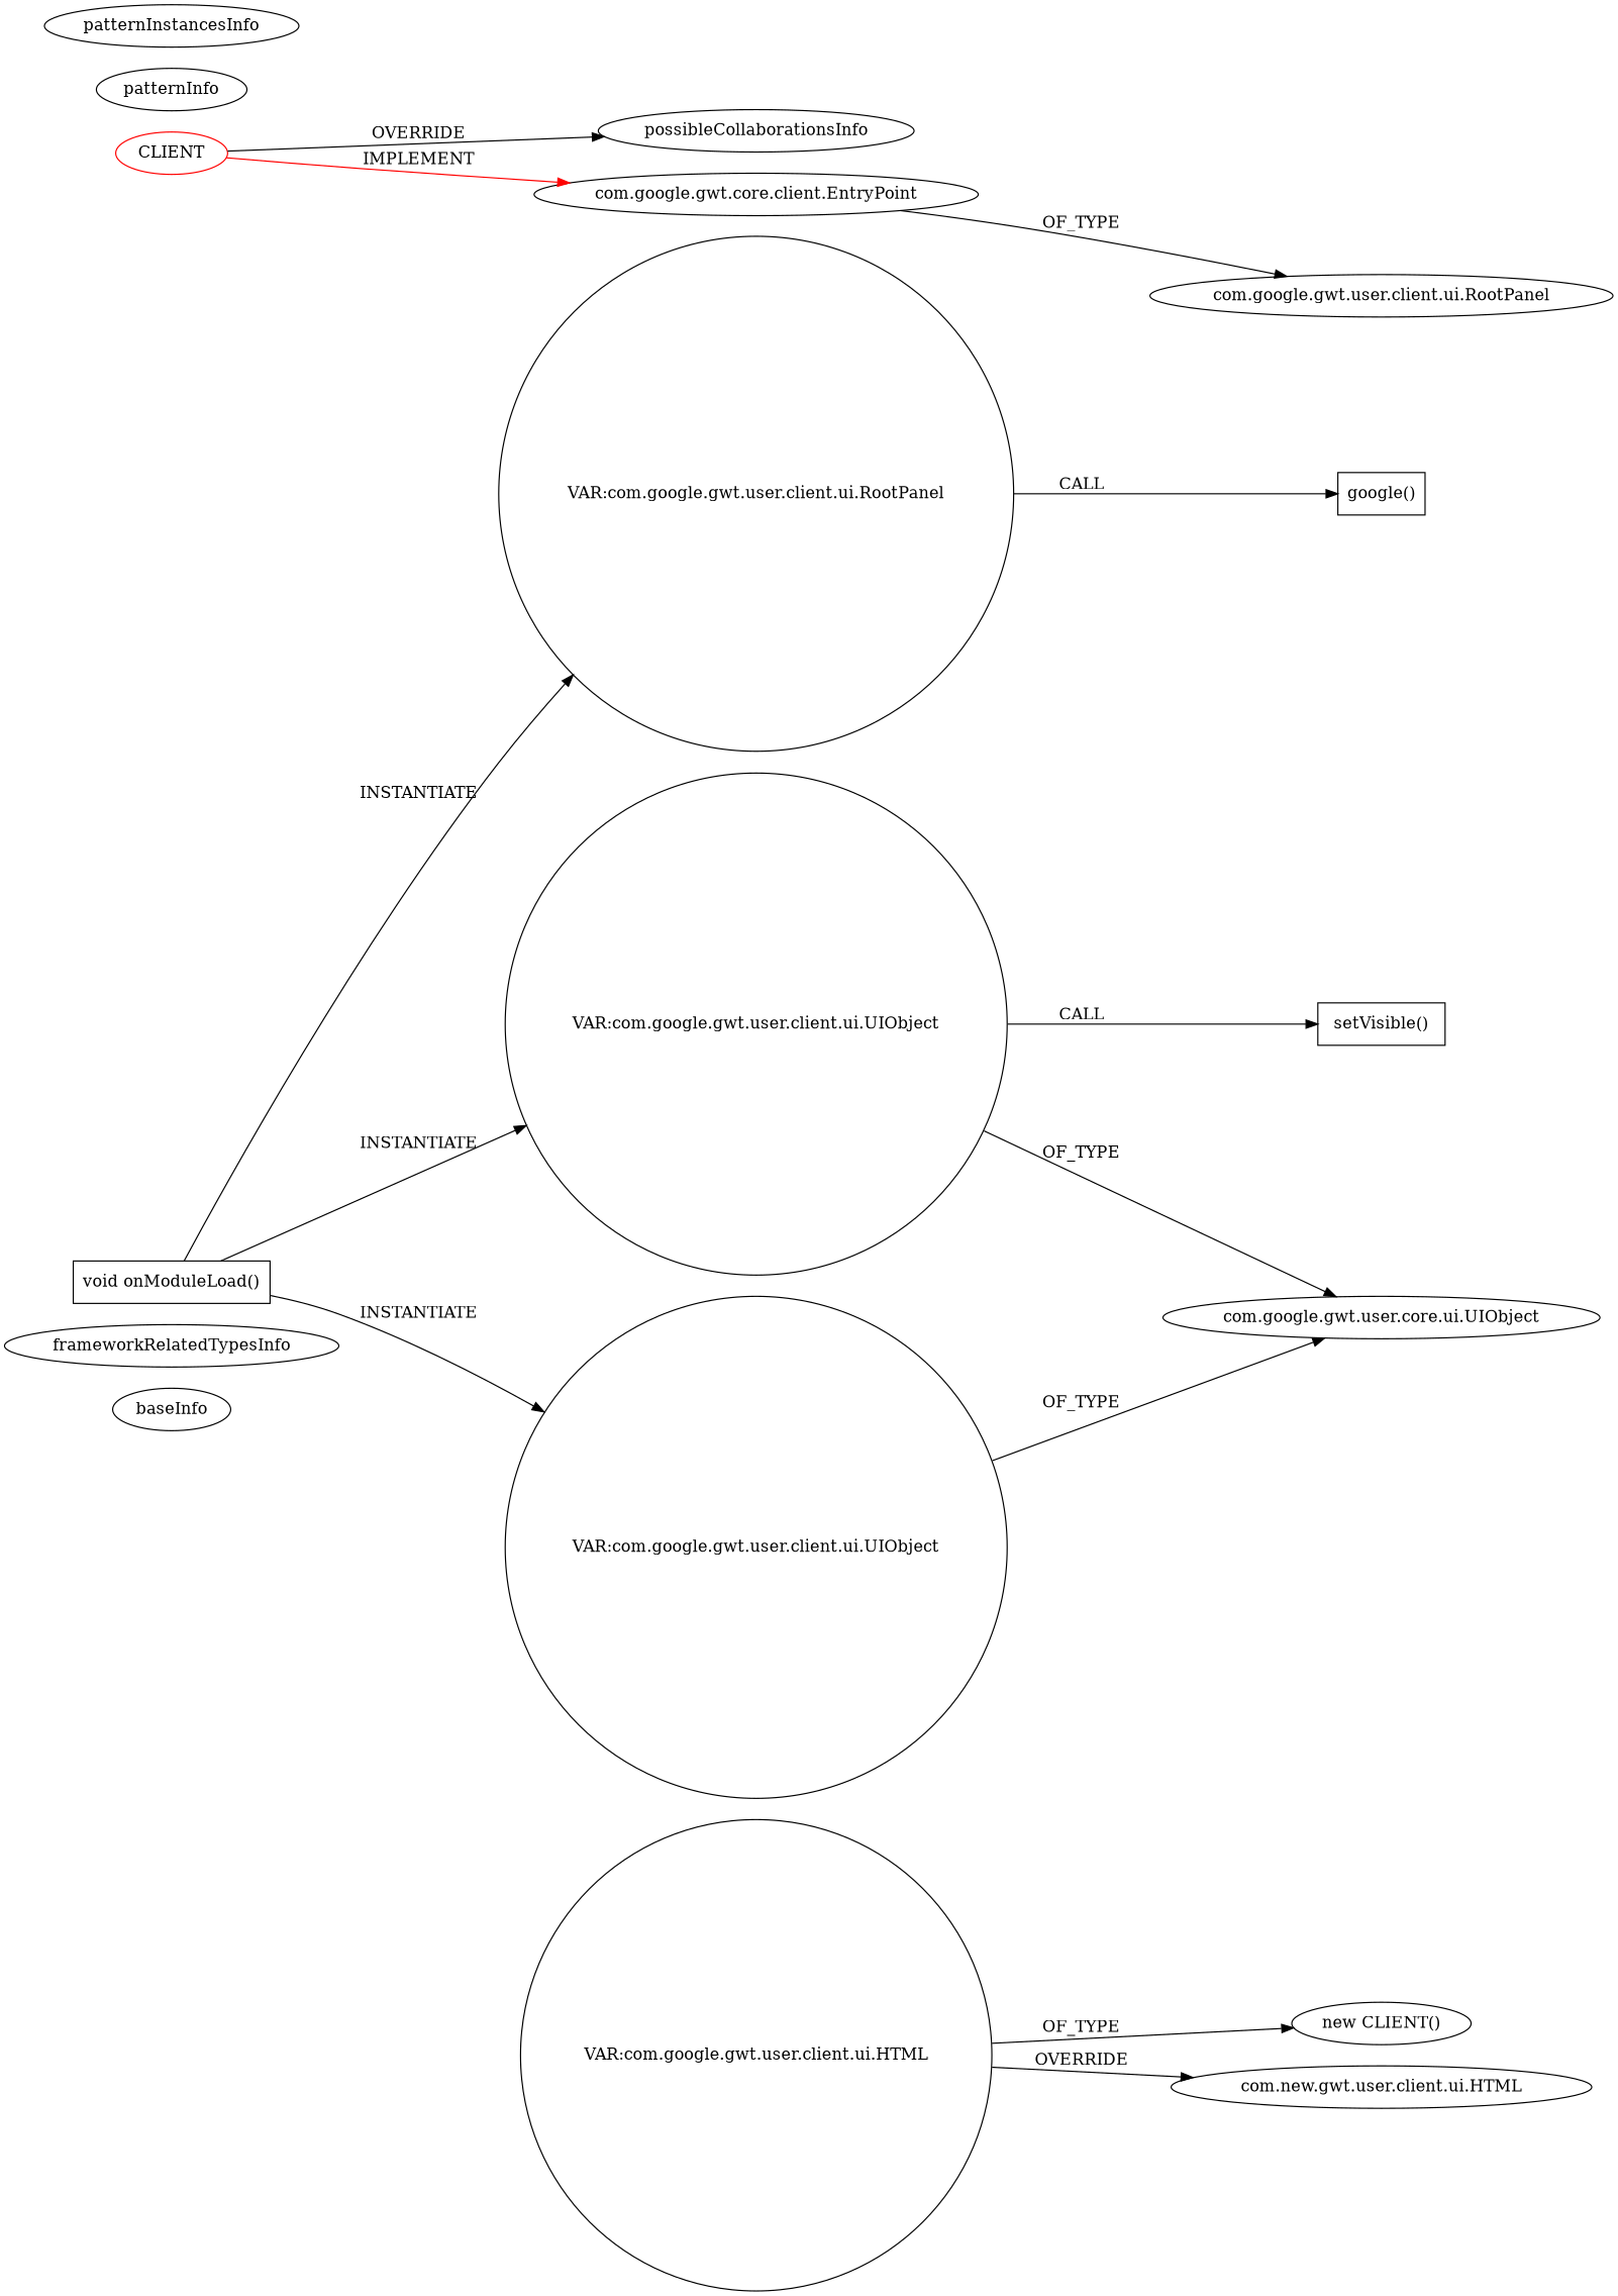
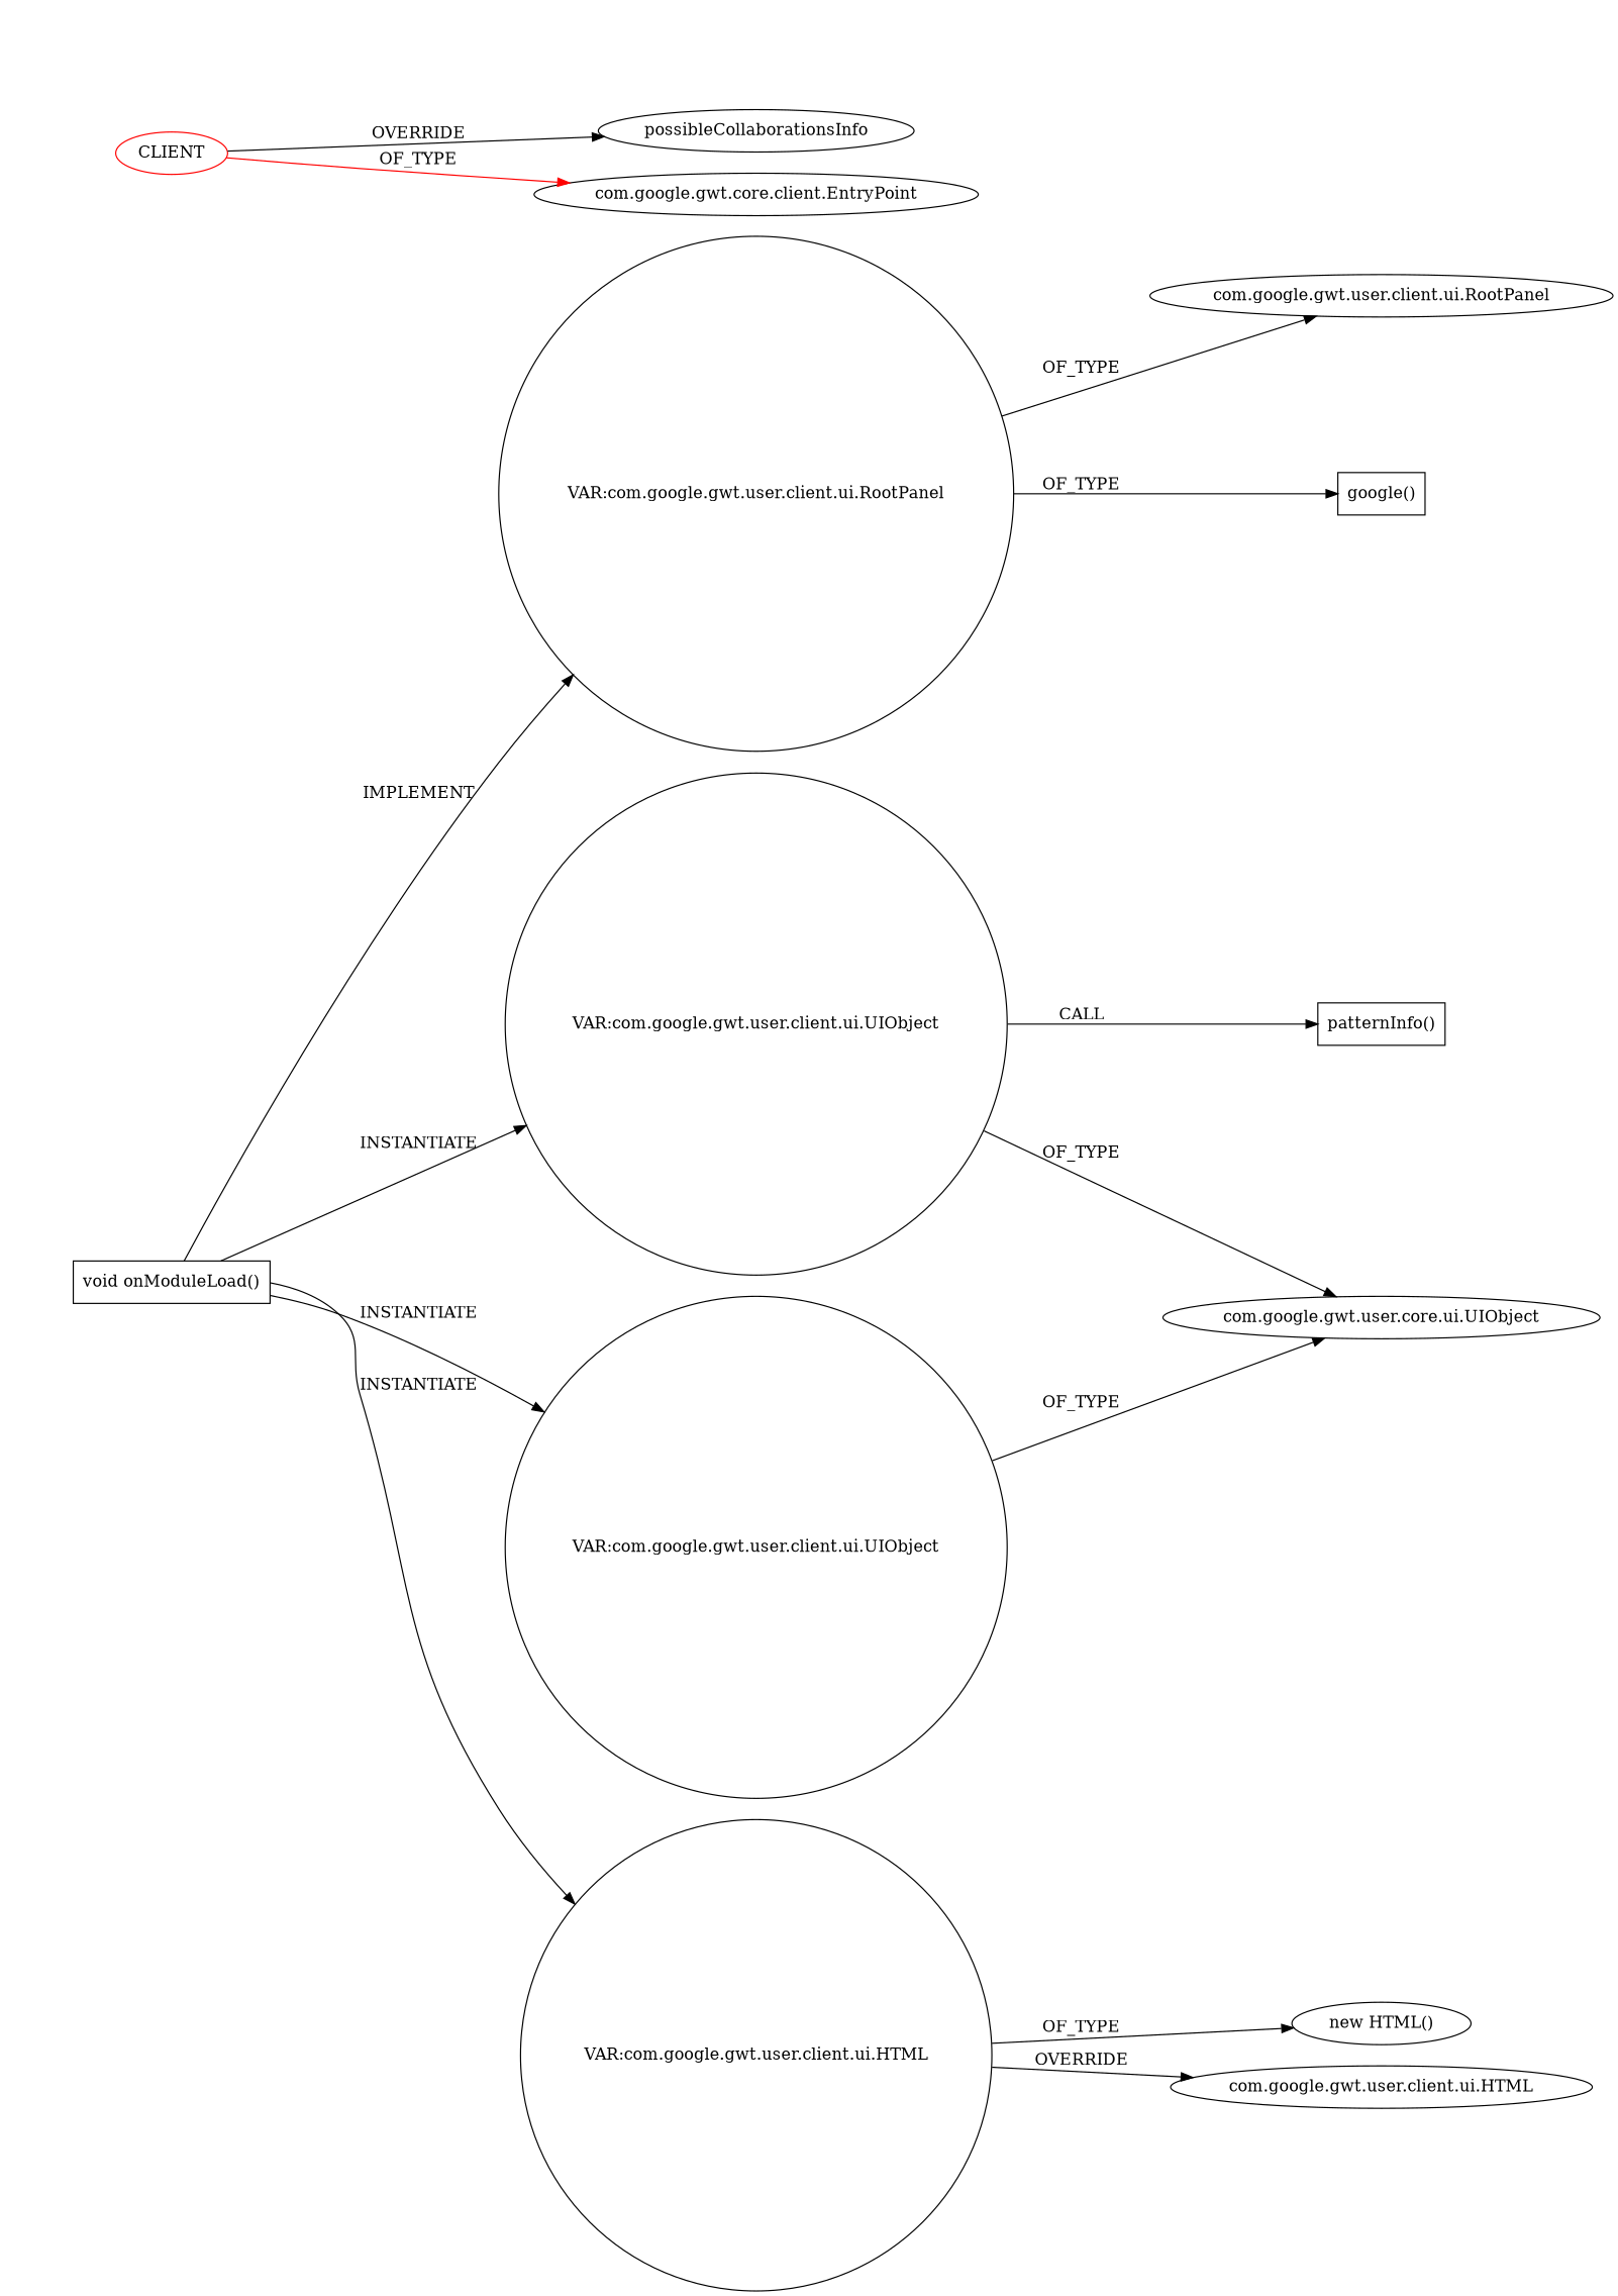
  digraph {
    rankdir=LR
    node [isFrameworkType=false]
-   baseInfo [category=pattern graphId=116 isAnonymous=false possibleRelation=false isFrameworkType=""]
-   frameworkRelatedTypesInfo [0="com.google.gwt.core.client.EntryPoint" isFrameworkType=""]
    possibleCollaborationsInfo [isFrameworkType=""]
-   patternInfo [frequency=2.0 patternRootClient=0 isFrameworkType=""]
-   patternInstancesInfo [0="Christian-Achilli-ropasci~/Christian-Achilli-ropasci/ropasci-master/Rock-Paper-Scissor/src/main/java/com/chris/interview/client/RopasciGame.java~RopasciGame~82" 1="xephoid-YS~/xephoid-YS/YS-master/src/com/ionmarkgames/ys/client/YS.java~YS~4689" isFrameworkType=""]
-   n6 [label="new CLIENT()" vertexType=CONSTRUCTOR_CALL]
+   n6 [label="new HTML()" vertexType=CONSTRUCTOR_CALL]
    n7 [label="VAR:com.google.gwt.user.client.ui.HTML" shape=circle vertexType=VARIABLE_EXPRESION]
-   n8 [label="com.new.gwt.user.client.ui.HTML" vertexType=FRAMEWORK_CLASS_TYPE]
+   n8 [label="com.google.gwt.user.client.ui.HTML" vertexType=FRAMEWORK_CLASS_TYPE]
    n9 [label="void onModuleLoad()" shape=box vertexType=OVERRIDING_METHOD_DECLARATION]
    n10 [label="VAR:com.google.gwt.user.client.ui.UIObject" shape=circle vertexType=VARIABLE_EXPRESION]
    n11 [label="VAR:com.google.gwt.user.client.ui.UIObject" shape=circle vertexType=VARIABLE_EXPRESION]
    n12 [label="VAR:com.google.gwt.user.client.ui.RootPanel" shape=circle vertexType=VARIABLE_EXPRESION]
    n13 [label="com.google.gwt.user.core.ui.UIObject" vertexType=FRAMEWORK_CLASS_TYPE]
-   n14 [label="setVisible()" shape=box vertexType=INSIDE_CALL]
+   n14 [label="patternInfo()" shape=box vertexType=INSIDE_CALL]
    n15 [label="com.google.gwt.user.client.ui.RootPanel" vertexType=FRAMEWORK_CLASS_TYPE]
    n16 [label="google()" shape=box vertexType=INSIDE_CALL]
    n17 [color=red label=CLIENT vertexType=ROOT_CLIENT_CLASS_DECLARATION]
    n18 [label="com.google.gwt.core.client.EntryPoint" vertexType=FRAMEWORK_INTERFACE_TYPE]
    n7 -> n6 [label=OF_TYPE]
    n7 -> n8 [label=OVERRIDE]
+   n9 -> n7 [label=INSTANTIATE]
    n9 -> n10 [label=INSTANTIATE]
    n9 -> n11 [label=INSTANTIATE]
-   n9 -> n12 [label=INSTANTIATE]
+   n9 -> n12 [label=IMPLEMENT]
    n10 -> n13 [label=OF_TYPE]
    n11 -> n13 [label=OF_TYPE]
    n11 -> n14 [label=CALL]
-   n18 -> n15 [label=OF_TYPE]
-   n12 -> n16 [label=CALL]
+   n12 -> n15 [label=OF_TYPE]
+   n12 -> n16 [label=OF_TYPE]
    n17 -> possibleCollaborationsInfo [label=OVERRIDE]
-   n17 -> n18 [color=red label=IMPLEMENT]
+   n17 -> n18 [color=red label=OF_TYPE]
  }
